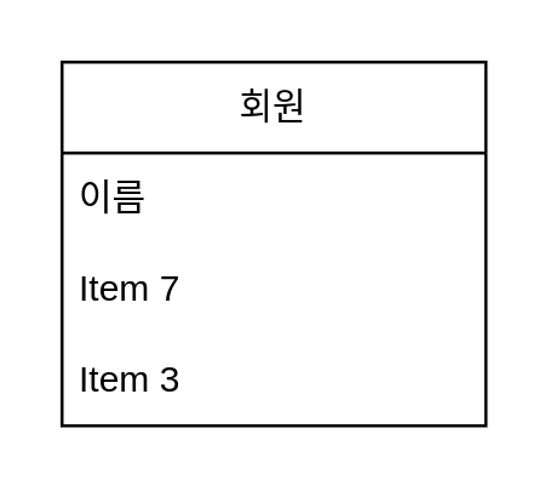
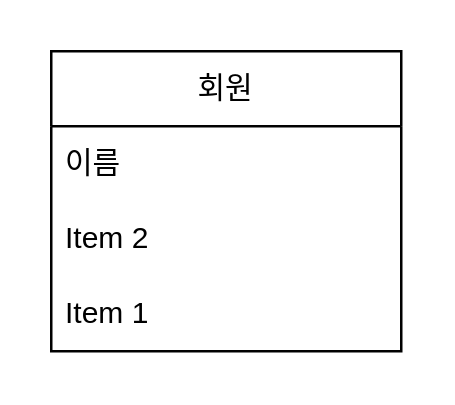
  <mxCell id="0" />
  <mxCell id="1" parent="0" />
  <mxCell id="2" value="회원" style="swimlane;fontStyle=0;childLayout=stackLayout;horizontal=1;startSize=30;horizontalStack=0;resizeParent=1;resizeParentMax=0;resizeLast=0;collapsible=1;marginBottom=0;whiteSpace=wrap;html=1;" vertex="1" parent="1"><mxGeometry x="20" y="20" width="140" height="120" as="geometry" /></mxCell>
  <mxCell id="3" value="이름" style="text;strokeColor=none;fillColor=none;align=left;verticalAlign=middle;spacingLeft=4;spacingRight=4;overflow=hidden;points=[[0,0.5],[1,0.5]];portConstraint=eastwest;rotatable=0;whiteSpace=wrap;html=1;" vertex="1" parent="2"><mxGeometry y="30" width="140" height="30" as="geometry" /></mxCell>
- <mxCell id="4" value="Item 7" style="text;strokeColor=none;fillColor=none;align=left;verticalAlign=middle;spacingLeft=4;spacingRight=4;overflow=hidden;points=[[0,0.5],[1,0.5]];portConstraint=eastwest;rotatable=0;whiteSpace=wrap;html=1;" vertex="1" parent="2"><mxGeometry y="60" width="140" height="30" as="geometry" /></mxCell>
- <mxCell id="5" value="Item 3" style="text;strokeColor=none;fillColor=none;align=left;verticalAlign=middle;spacingLeft=4;spacingRight=4;overflow=hidden;points=[[0,0.5],[1,0.5]];portConstraint=eastwest;rotatable=0;whiteSpace=wrap;html=1;" vertex="1" parent="2"><mxGeometry y="90" width="140" height="30" as="geometry" /></mxCell>
+ <mxCell id="4" value="Item 2" style="text;strokeColor=none;fillColor=none;align=left;verticalAlign=middle;spacingLeft=4;spacingRight=4;overflow=hidden;points=[[0,0.5],[1,0.5]];portConstraint=eastwest;rotatable=0;whiteSpace=wrap;html=1;" vertex="1" parent="2"><mxGeometry y="60" width="140" height="30" as="geometry" /></mxCell>
+ <mxCell id="5" value="Item 1" style="text;strokeColor=none;fillColor=none;align=left;verticalAlign=middle;spacingLeft=4;spacingRight=4;overflow=hidden;points=[[0,0.5],[1,0.5]];portConstraint=eastwest;rotatable=0;whiteSpace=wrap;html=1;" vertex="1" parent="2"><mxGeometry y="90" width="140" height="30" as="geometry" /></mxCell>
